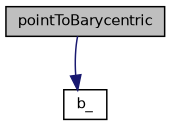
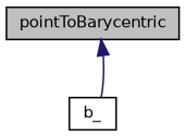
  digraph {
    rankdir=TB
    node [color=black fontname=Helvetica fontsize=10 shape=record]
    n1 [fillcolor=grey75 fontcolor=black height=0.2 label=pointToBarycentric style=filled width=0.4]
    n2 [height=0.2 label=b_ width=0.4]
-   n1 -> n2 [color=midnightblue fontname=Helvetica fontsize=10 labelfontname=Helvetica labelfontsize=10 style=solid]
+   n2 -> n1 [color=midnightblue fontname=Helvetica fontsize=10 labelfontname=Helvetica labelfontsize=10 style=solid]
  }
